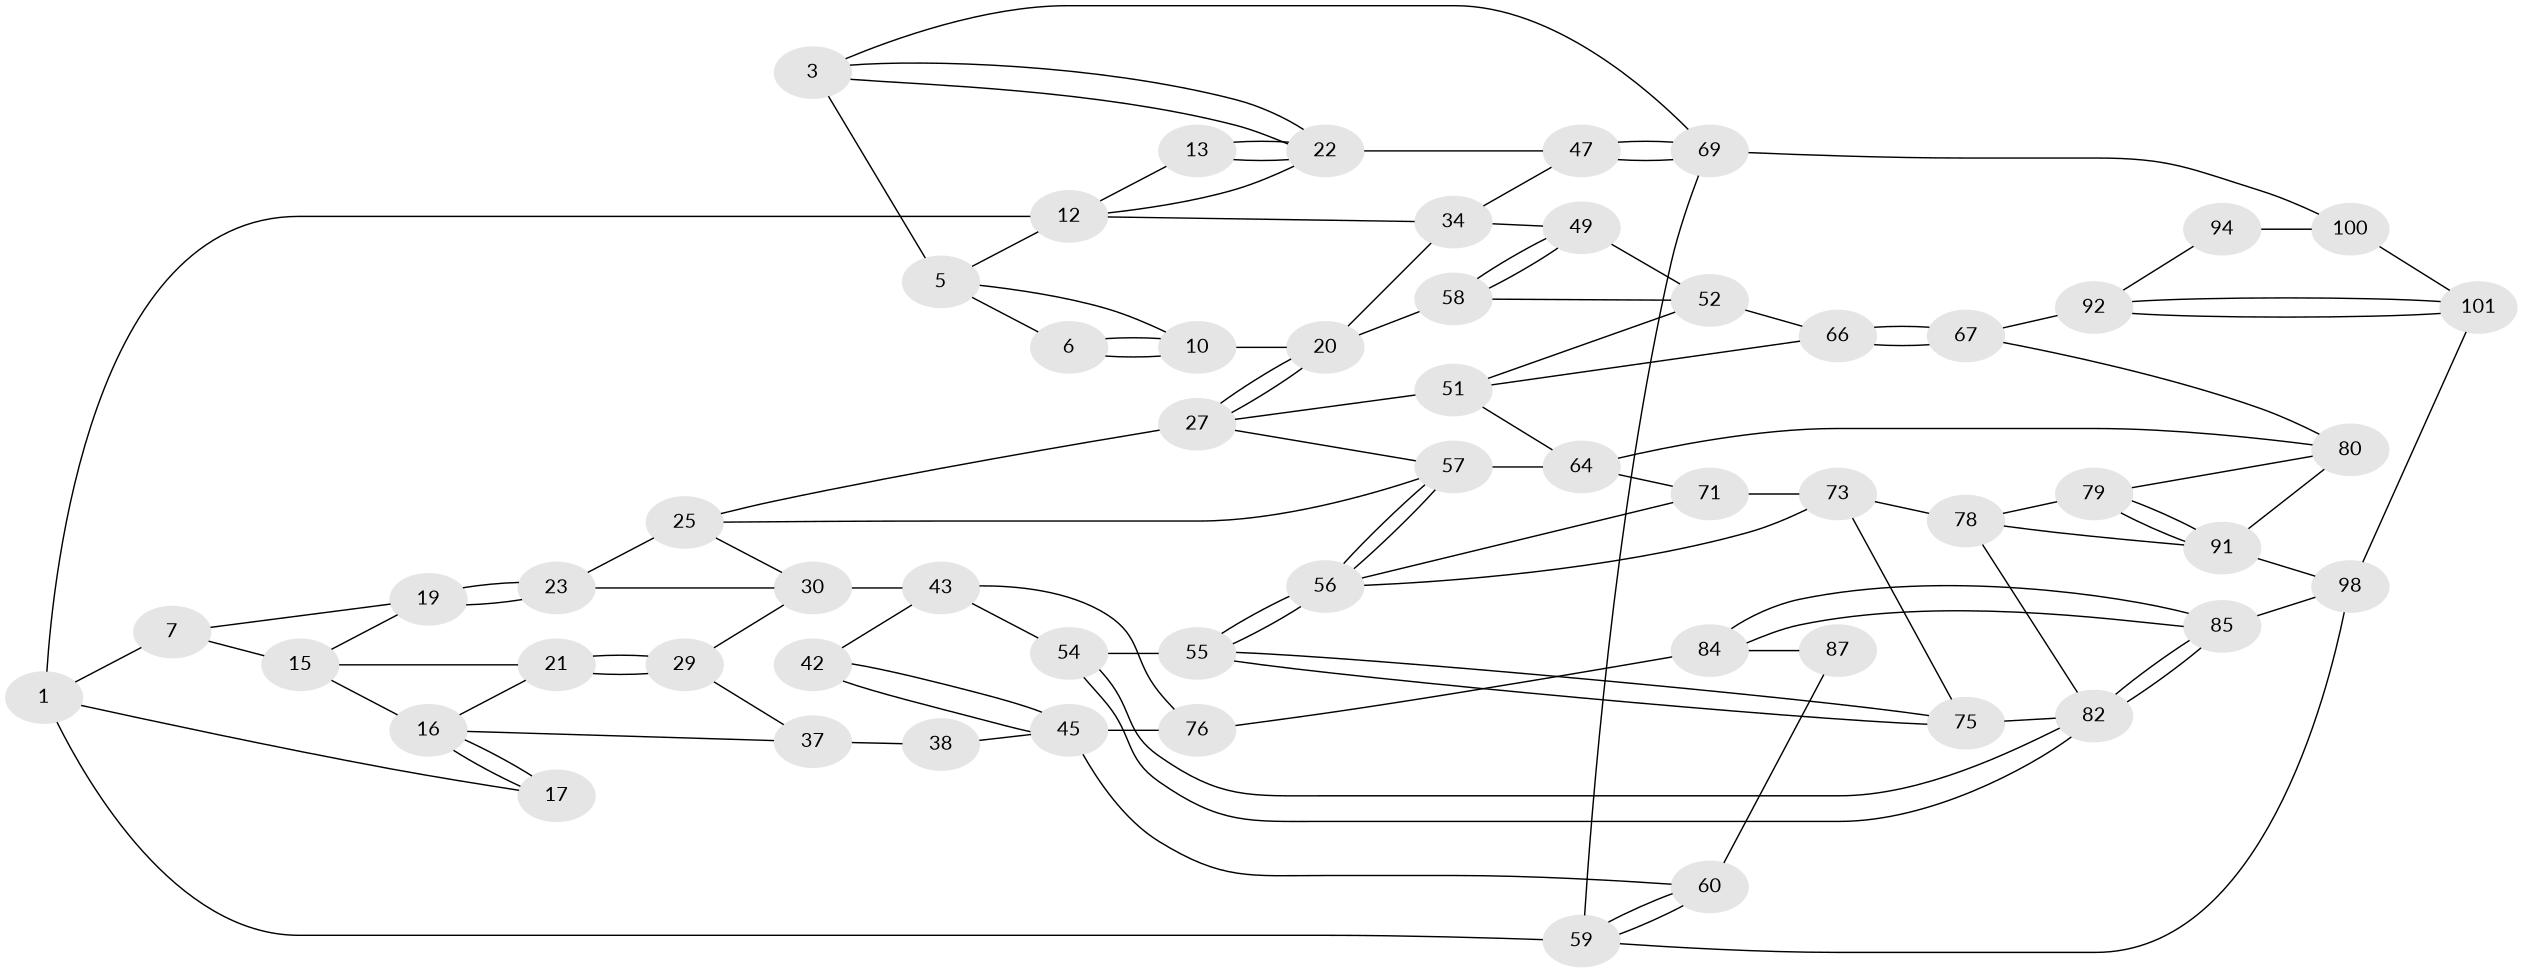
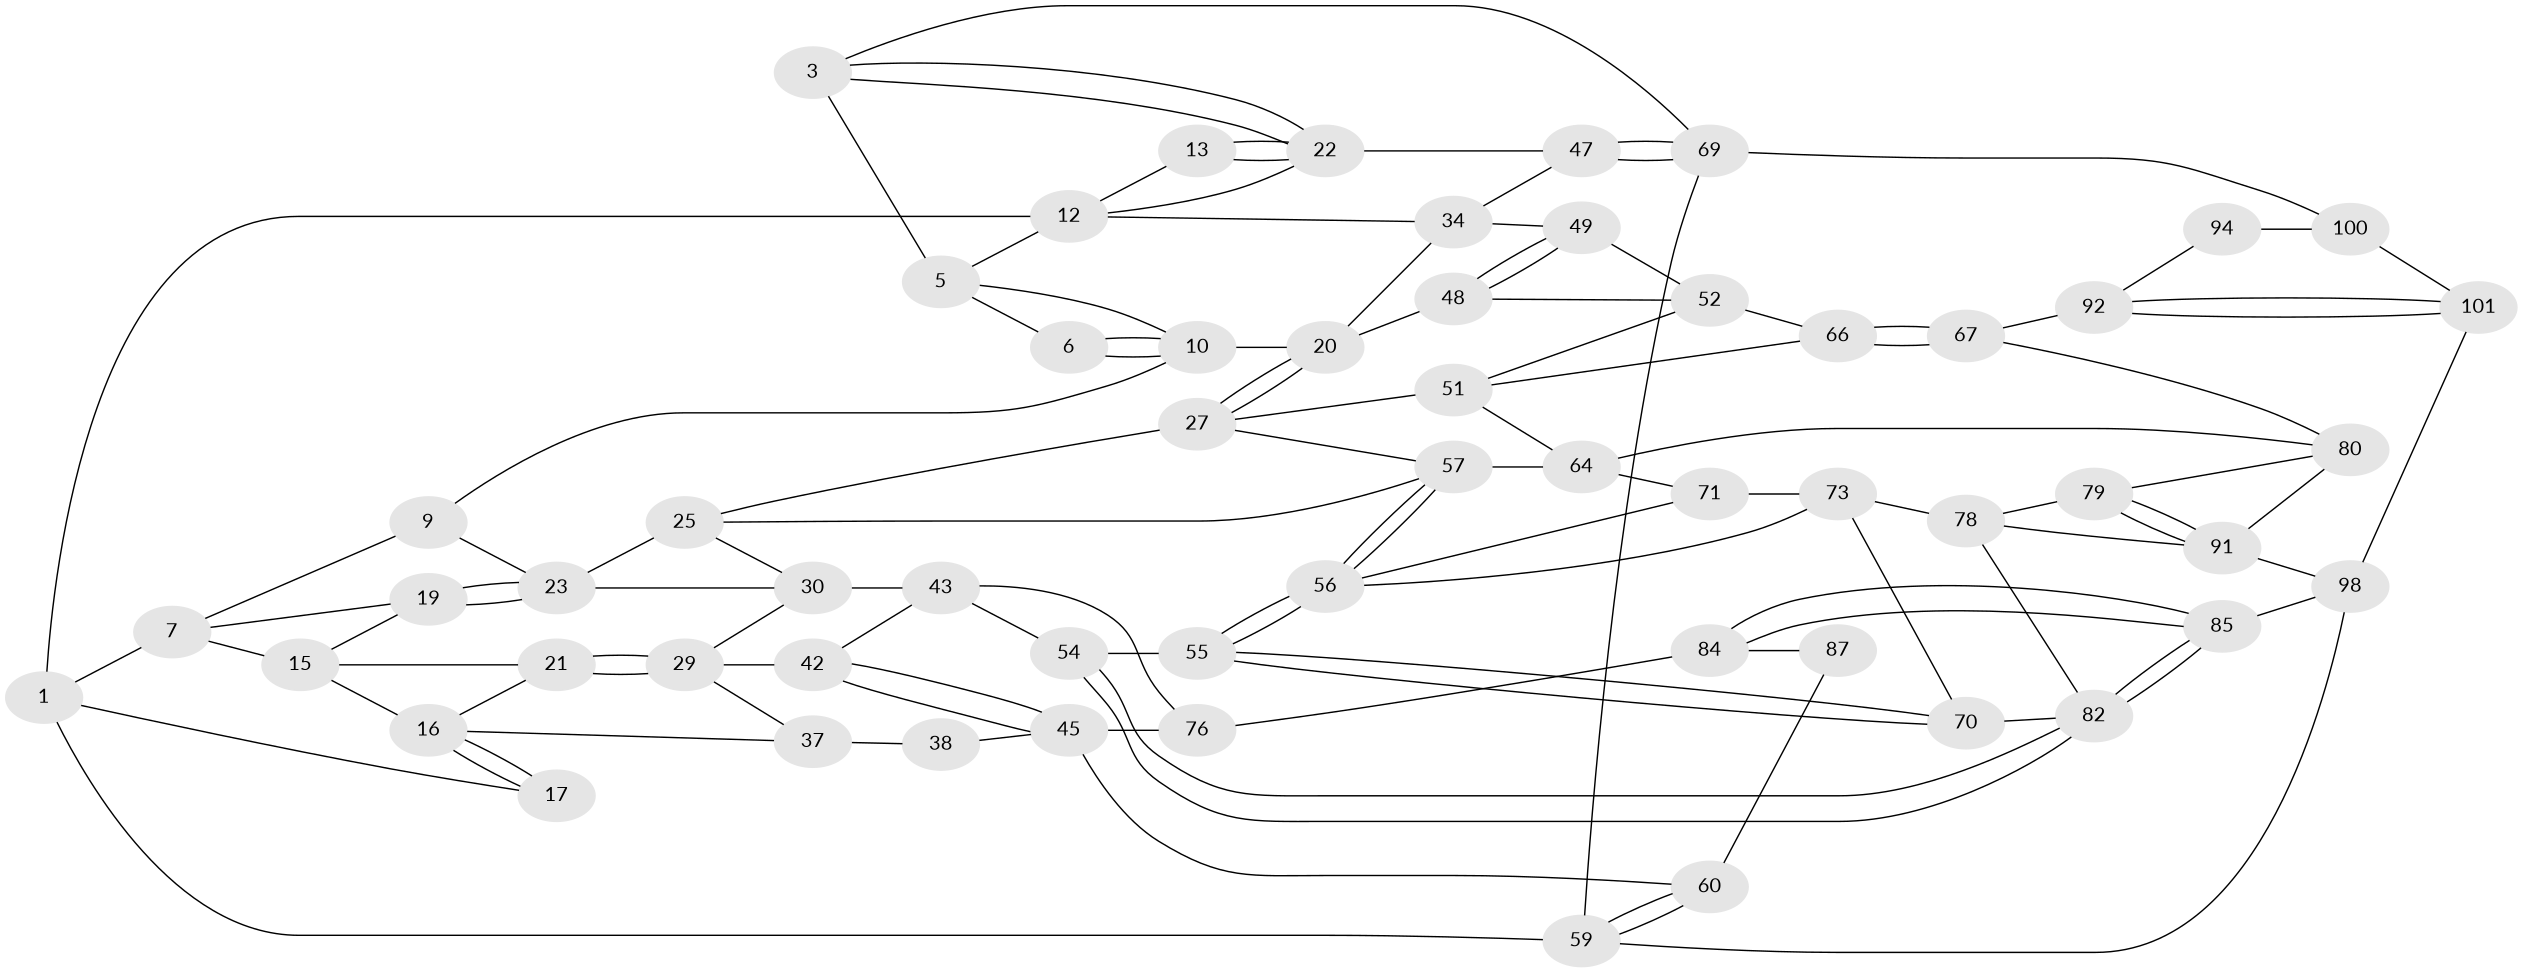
  graph {
    fontname=Lato
    rankdir=LR
    node [color=gray90 fontname=Lato style=filled]
    edge [fontname=Lato]
    1 [super="+2"]
    7 [super="+8"]
    17
    59 [super="+97"]
    12 [super="+31"]
    3 [super="+4"]
    5 [super="+11"]
    22 [super="+32"]
    69 [super="+77"]
+   9
    15 [super="+18"]
    19
    60 [super="+61"]
    98 [super="+99"]
    6
    10 [super="+14"]
    13
    47
    100
    n20 [label=20 super="+33"]
    34 [super="+46"]
    23 [super="+24"]
    16 [super="+20"]
    21
    25 [super="+26"]
    30 [super="+41"]
-   48 [label=58]
+   48
    49
    37 [super="+39"]
    29 [super="+40"]
    38 [super="+44"]
    42
    27 [super="+50"]
    57 [super="+58"]
    43 [super="+53"]
    51 [super="+65"]
    64 [super="+72"]
    52 [super="+63"]
    66
    45 [super="+62"]
    54
    76
    55
    82 [super="+83"]
    84
    87 [super="+88"]
    71
    80
    67 [super="+81"]
    56 [super="+70"]
-   75
+   75 [label=70]
    85 [super="+90"]
    73 [super="+74"]
    78 [super="+86"]
    101 [super="+102"]
    92 [super="+93"]
    94 [super="+95"]
    79
    91 [super="+96"]
    1 -- 7
    1 -- 17
    1 -- 59
    1 -- 12
+   7 -- 9
    7 -- 15
    7 -- 19
    59 -- 69
    59 -- 60
    59 -- 60
    59 -- 98
    12 -- 22
    12 -- 13
    12 -- 34
    3 -- 5
    3 -- 22
    3 -- 22
    3 -- 69
    5 -- 12
    5 -- 6
    5 -- 10
    22 -- 47
    69 -- 100
+   9 -- 10
+   9 -- 23
    15 -- 19
    15 -- 16
    15 -- 21
    19 -- 23
    19 -- 23
    60 -- 87 [weight=2]
    98 -- 101
    6 -- 10
    6 -- 10
    10 -- n20
    13 -- 22
    13 -- 22
    47 -- 69
    47 -- 69
    100 -- 101
    n20 -- 34
    n20 -- 48
    34 -- 47
    34 -- 49
    23 -- 25
    23 -- 30
    16 -- 17
    16 -- 17
    16 -- 21
    16 -- 37
    21 -- 29
    21 -- 29
    25 -- 30
    25 -- 27
    25 -- 57
    30 -- 43
    48 -- 49
    48 -- 49
    48 -- 52
    49 -- 52
    37 -- 38
    29 -- 30
    29 -- 37
+   29 -- 42
    38 -- 45
    42 -- 43
    42 -- 45
    42 -- 45
    27 -- n20
    27 -- n20
    27 -- 57
    27 -- 51
    57 -- 64
    43 -- 54
    43 -- 76
    51 -- 64
    51 -- 52
    51 -- 66
    64 -- 71
    64 -- 80
    52 -- 66
    66 -- 67
    66 -- 67
    45 -- 60
    45 -- 76
    54 -- 55
    54 -- 82
    54 -- 82
    76 -- 84
    55 -- 56
    55 -- 56
    55 -- 75
    55 -- 75
    82 -- 85
    82 -- 85
    84 -- 87
    84 -- 85
    84 -- 85
    71 -- 73
    67 -- 80
    67 -- 92
    56 -- 57
    56 -- 57
    56 -- 71
    56 -- 73
    75 -- 82
    85 -- 98
    73 -- 75
    73 -- 78
    78 -- 82
    78 -- 79
    78 -- 91
    92 -- 101
    92 -- 101
    92 -- 94
    94 -- 100
    79 -- 80
    79 -- 91
    79 -- 91
    91 -- 98
    91 -- 80
  }
